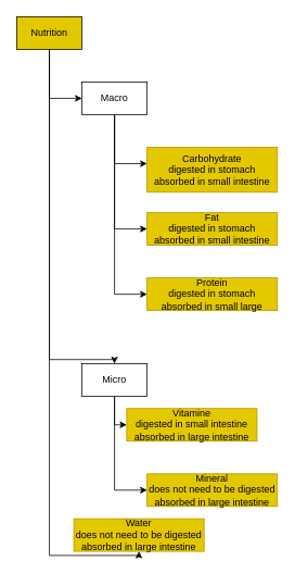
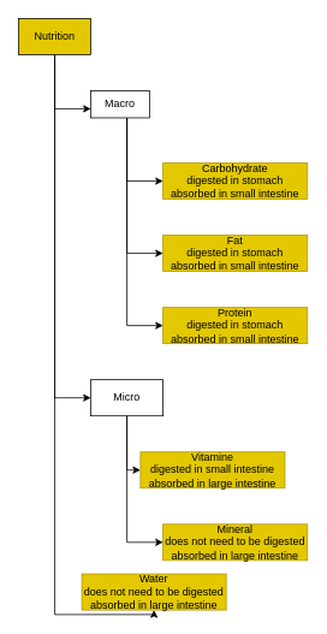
  <mxCell id="0" />
  <mxCell id="1" parent="0" />
  <mxCell id="2" style="rounded=0;orthogonalLoop=1;jettySize=auto;html=1;edgeStyle=orthogonalEdgeStyle;" parent="1" source="5" target="9" edge="1"><mxGeometry relative="1" as="geometry"><Array as="points"><mxPoint x="60" y="120" /></Array></mxGeometry></mxCell>
  <mxCell id="3" style="edgeStyle=orthogonalEdgeStyle;rounded=0;orthogonalLoop=1;jettySize=auto;html=1;" parent="1" source="5" target="12" edge="1"><mxGeometry relative="1" as="geometry"><Array as="points"><mxPoint x="60" y="440" /></Array></mxGeometry></mxCell>
  <mxCell id="4" style="edgeStyle=orthogonalEdgeStyle;rounded=0;orthogonalLoop=1;jettySize=auto;html=1;" parent="1" source="5" target="18" edge="1"><mxGeometry relative="1" as="geometry"><mxPoint x="80" y="680" as="targetPoint" /><Array as="points"><mxPoint x="60" y="680" /></Array></mxGeometry></mxCell>
  <mxCell id="5" value="Nutrition" style="rounded=0;whiteSpace=wrap;html=1;fillColor=#e3c800;" parent="1" vertex="1"><mxGeometry x="20" y="20" width="80" height="40" as="geometry" /></mxCell>
  <mxCell id="6" style="edgeStyle=orthogonalEdgeStyle;rounded=0;orthogonalLoop=1;jettySize=auto;html=1;" parent="1" source="9" target="13" edge="1"><mxGeometry relative="1" as="geometry"><Array as="points"><mxPoint x="140" y="200" /></Array></mxGeometry></mxCell>
  <mxCell id="7" style="edgeStyle=orthogonalEdgeStyle;rounded=0;orthogonalLoop=1;jettySize=auto;html=1;" parent="1" source="9" target="14" edge="1"><mxGeometry relative="1" as="geometry"><Array as="points"><mxPoint x="140" y="280" /></Array></mxGeometry></mxCell>
  <mxCell id="8" style="edgeStyle=orthogonalEdgeStyle;rounded=0;orthogonalLoop=1;jettySize=auto;html=1;" parent="1" source="9" target="15" edge="1"><mxGeometry relative="1" as="geometry"><Array as="points"><mxPoint x="140" y="360" /></Array></mxGeometry></mxCell>
- <mxCell id="9" value="Macro" style="rounded=0;whiteSpace=wrap;html=1;" parent="1" vertex="1"><mxGeometry x="100" y="100" width="80" height="40" as="geometry" /></mxCell>
+ <mxCell id="9" value="Macro" style="rounded=0;whiteSpace=wrap;html=1;" parent="1" vertex="1"><mxGeometry x="100" y="100" width="65" height="30" as="geometry" /></mxCell>
  <mxCell id="10" style="edgeStyle=orthogonalEdgeStyle;rounded=0;orthogonalLoop=1;jettySize=auto;html=1;" parent="1" source="12" target="16" edge="1"><mxGeometry relative="1" as="geometry"><Array as="points"><mxPoint x="140" y="520" /></Array></mxGeometry></mxCell>
  <mxCell id="11" style="edgeStyle=orthogonalEdgeStyle;rounded=0;orthogonalLoop=1;jettySize=auto;html=1;" parent="1" source="12" target="17" edge="1"><mxGeometry relative="1" as="geometry"><Array as="points"><mxPoint x="140" y="600" /></Array></mxGeometry></mxCell>
- <mxCell id="12" value="Micro" style="rounded=0;whiteSpace=wrap;html=1;" parent="1" vertex="1"><mxGeometry x="100" y="445" width="80" height="40" as="geometry" /></mxCell>
- <mxCell id="13" value="Carbohydrate&lt;br&gt;digested in stomach&lt;br&gt;absorbed in small intestine" style="rounded=0;whiteSpace=wrap;html=1;fillColor=#e3c800;fontColor=#000000;strokeColor=#B09500;" parent="1" vertex="1"><mxGeometry x="180" y="180" width="160" height="55" as="geometry" /></mxCell>
+ <mxCell id="12" value="Micro" style="rounded=0;whiteSpace=wrap;html=1;" parent="1" vertex="1"><mxGeometry x="100" y="420" width="80" height="40" as="geometry" /></mxCell>
+ <mxCell id="13" value="Carbohydrate&lt;br&gt;digested in stomach&lt;br&gt;absorbed in small intestine" style="rounded=0;whiteSpace=wrap;html=1;fillColor=#e3c800;fontColor=#000000;strokeColor=#B09500;" parent="1" vertex="1"><mxGeometry x="180" y="180" width="160" height="40" as="geometry" /></mxCell>
  <mxCell id="14" value="Fat&lt;br&gt;digested in stomach&lt;br&gt;absorbed in small intestine" style="rounded=0;whiteSpace=wrap;html=1;fillColor=#e3c800;fontColor=#000000;strokeColor=#B09500;" parent="1" vertex="1"><mxGeometry x="180" y="260" width="160" height="40" as="geometry" /></mxCell>
- <mxCell id="15" value="Protein&lt;br&gt;digested in stomach&lt;br&gt;absorbed in small large" style="rounded=0;whiteSpace=wrap;html=1;fillColor=#e3c800;fontColor=#000000;strokeColor=#B09500;" parent="1" vertex="1"><mxGeometry x="180" y="340" width="160" height="40" as="geometry" /></mxCell>
+ <mxCell id="15" value="Protein&lt;br&gt;digested in stomach&lt;br&gt;absorbed in small intestine" style="rounded=0;whiteSpace=wrap;html=1;fillColor=#e3c800;fontColor=#000000;strokeColor=#B09500;" parent="1" vertex="1"><mxGeometry x="180" y="340" width="160" height="40" as="geometry" /></mxCell>
  <mxCell id="16" value="Vitamine&lt;br&gt;digested in small intestine&lt;br&gt;absorbed in large intestine" style="rounded=0;whiteSpace=wrap;html=1;fillColor=#e3c800;fontColor=#000000;strokeColor=#B09500;" parent="1" vertex="1"><mxGeometry x="155" y="500" width="160" height="40" as="geometry" /></mxCell>
  <mxCell id="17" value="Mineral&lt;br&gt;does not need to be digested&lt;br&gt;absorbed in large intestine" style="rounded=0;whiteSpace=wrap;html=1;fillColor=#e3c800;fontColor=#000000;strokeColor=#B09500;" parent="1" vertex="1"><mxGeometry x="180" y="580" width="160" height="40" as="geometry" /></mxCell>
  <mxCell id="18" value="Water&lt;br&gt;does not need to be digested&lt;br&gt;absorbed in large intestine" style="rounded=0;whiteSpace=wrap;html=1;fillColor=#e3c800;fontColor=#000000;strokeColor=#B09500;" parent="1" vertex="1"><mxGeometry x="90" y="635" width="160" height="40" as="geometry" /></mxCell>
